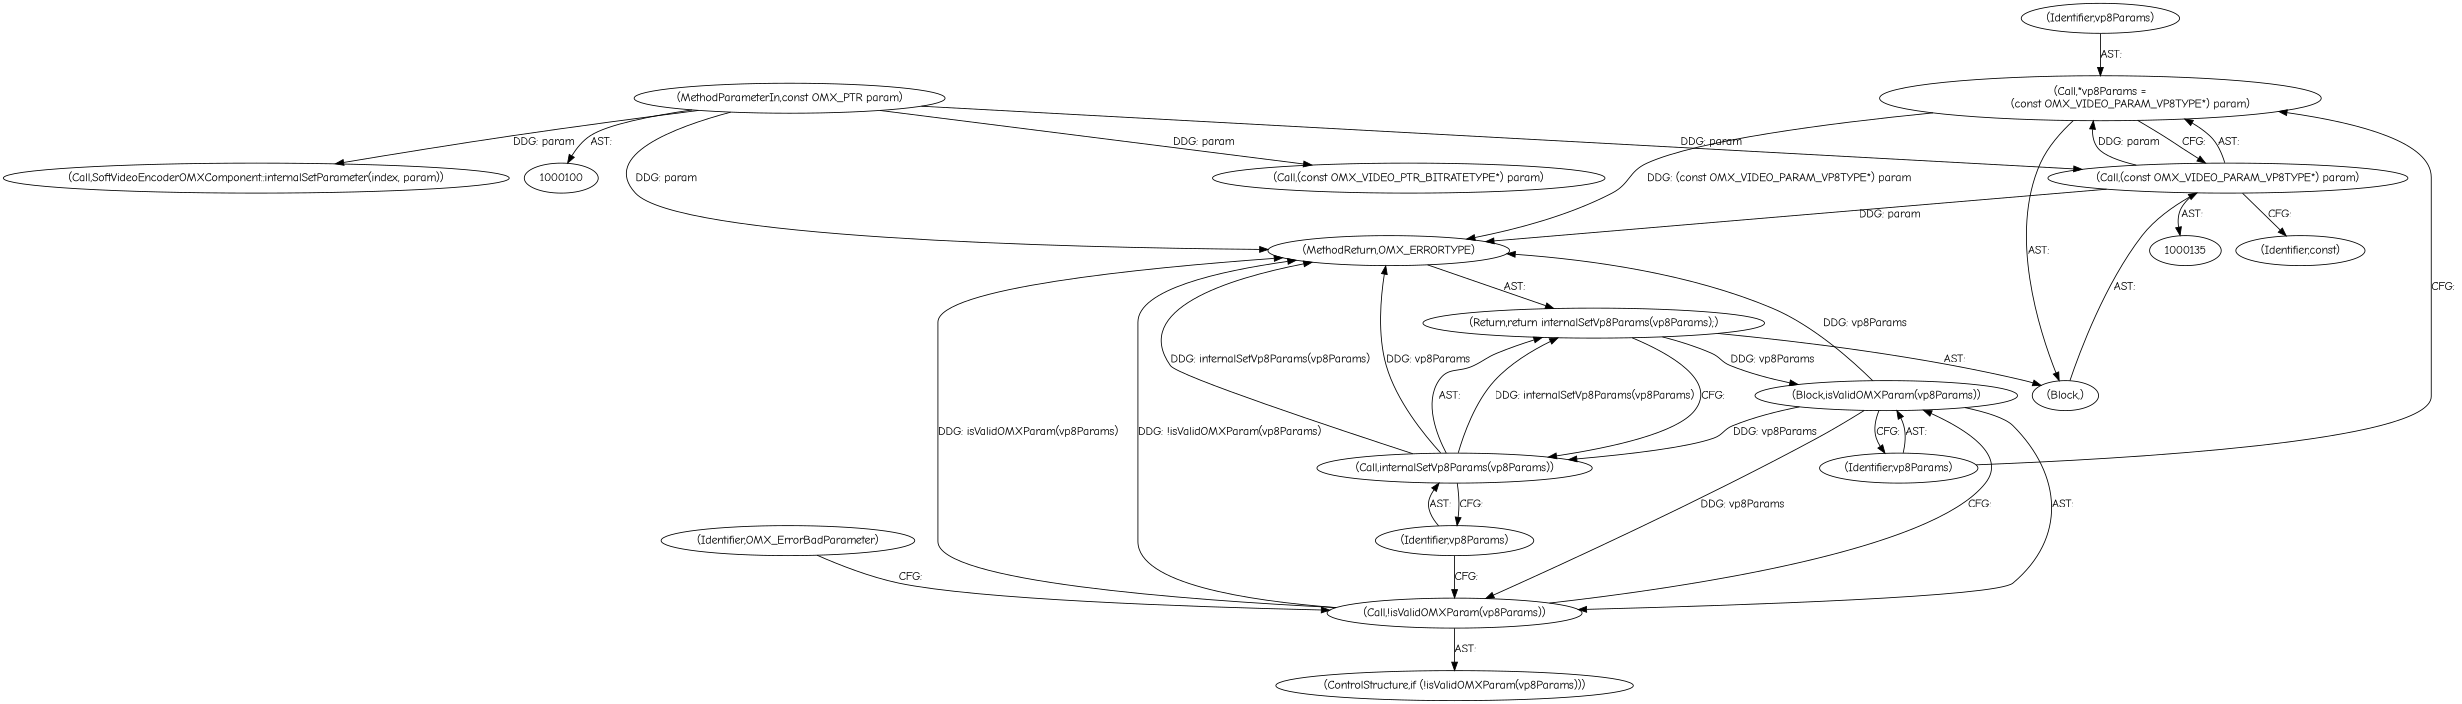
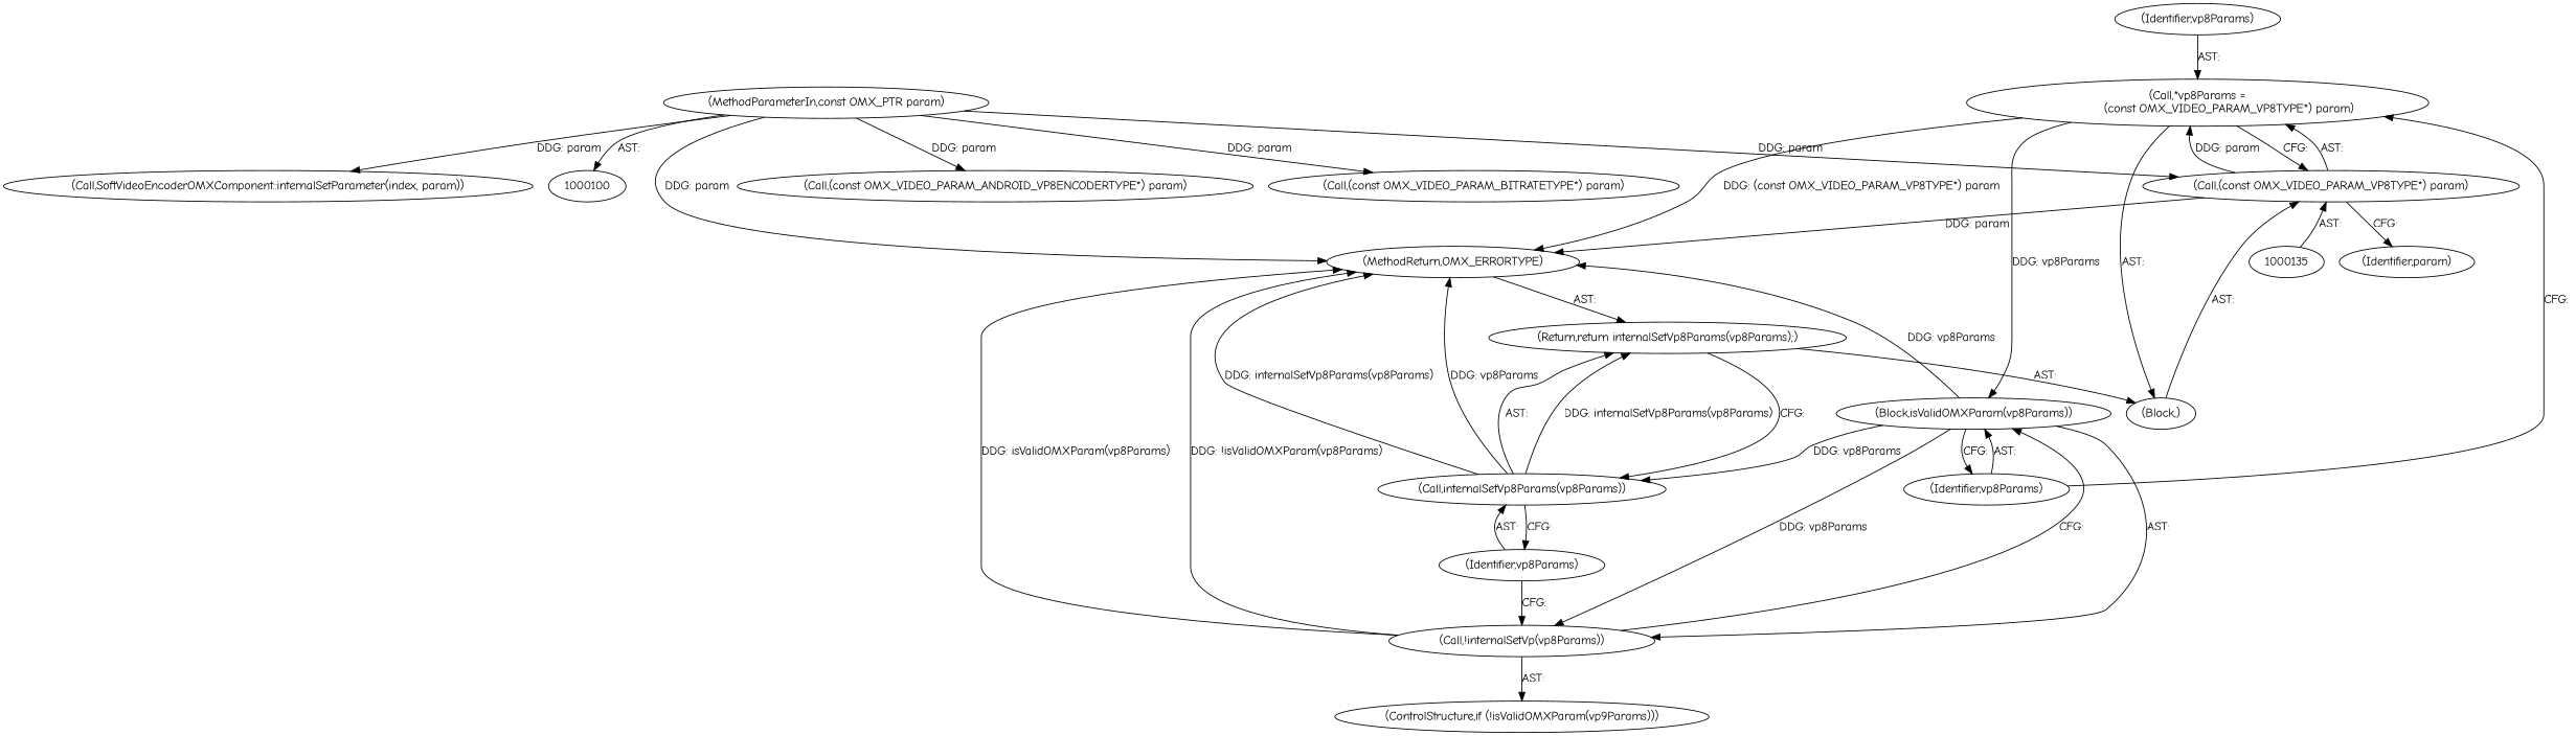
  digraph {
    fontname="Comic Neue"
    node [fontname="Comic Neue"]
    edge [fontname="Comic Neue"]
    n1 [label="(Call,*vp8Params =\n                (const OMX_VIDEO_PARAM_VP8TYPE*) param)"]
    n2 [label="(Call,(const OMX_VIDEO_PARAM_VP8TYPE*) param)"]
    n3 [label="(Block,isValidOMXParam(vp8Params))"]
    n4 [label="(Block,)"]
    n5 [label="(MethodReturn,OMX_ERRORTYPE)"]
-   n6 [label="(Identifier,const)"]
-   n7 [label="(Call,!isValidOMXParam(vp8Params))"]
+   n6 [label="(Identifier,param)"]
+   n7 [label="(Call,!internalSetVp(vp8Params))"]
    n8 [label="(Call,internalSetVp8Params(vp8Params))"]
    n9 [label="(Identifier,vp8Params)"]
    n10 [label="(Return,return internalSetVp8Params(vp8Params);)"]
    n11 [label="(MethodParameterIn,const OMX_PTR param)"]
-   n13 [label="(Call,(const OMX_VIDEO_PTR_BITRATETYPE*) param)"]
+   n12 [label="(Call,(const OMX_VIDEO_PARAM_ANDROID_VP8ENCODERTYPE*) param)"]
+   n13 [label="(Call,(const OMX_VIDEO_PARAM_BITRATETYPE*) param)"]
    n14 [label="(Call,SoftVideoEncoderOMXComponent::internalSetParameter(index, param))"]
    1000100
-   n16 [label="(ControlStructure,if (!isValidOMXParam(vp8Params)))"]
+   n16 [label="(ControlStructure,if (!isValidOMXParam(vp9Params)))"]
    n17 [label="(Identifier,vp8Params)"]
    n18 [label="(Identifier,vp8Params)"]
-   n19 [label="(Identifier,OMX_ErrorBadParameter)"]
    1000135
    n1 -> n2 [label="CFG: "]
-   n10 -> n3 [label="DDG: vp8Params"]
+   n1 -> n3 [label="DDG: vp8Params"]
    n1 -> n4 [label="AST: "]
    n1 -> n5 [label="DDG: (const OMX_VIDEO_PARAM_VP8TYPE*) param"]
    n2 -> n1 [label="AST: "]
    n2 -> n1 [label="DDG: param"]
    n2 -> n5 [label="DDG: param"]
    n2 -> n6 [label="CFG: "]
    n3 -> n5 [label="DDG: vp8Params"]
    n3 -> n7 [label="AST: "]
    n3 -> n7 [label="DDG: vp8Params"]
    n3 -> n8 [label="DDG: vp8Params"]
    n3 -> n9 [label="CFG: "]
    n4 -> n2 [label="AST: "]
    n5 -> n10 [label="AST: "]
    n7 -> n3 [label="CFG: "]
    n7 -> n5 [label="DDG: isValidOMXParam(vp8Params)"]
    n7 -> n5 [label="DDG: !isValidOMXParam(vp8Params)"]
    n7 -> n16 [label="AST: "]
    n8 -> n5 [label="DDG: internalSetVp8Params(vp8Params)"]
    n8 -> n5 [label="DDG: vp8Params"]
    n8 -> n10 [label="AST: "]
    n8 -> n10 [label="DDG: internalSetVp8Params(vp8Params)"]
    n8 -> n17 [label="CFG: "]
    n9 -> n1 [label="CFG: "]
    n9 -> n3 [label="AST: "]
    n10 -> n4 [label="AST: "]
    n10 -> n8 [label="CFG: "]
    n11 -> n2 [label="DDG: param"]
    n11 -> n5 [label="DDG: param"]
+   n11 -> n12 [label="DDG: param"]
    n11 -> n13 [label="DDG: param"]
    n11 -> n14 [label="DDG: param"]
    n11 -> 1000100 [label="AST: "]
    n17 -> n7 [label="CFG: "]
    n17 -> n8 [label="AST: "]
    n18 -> n1 [label="AST: "]
-   n19 -> n7 [label="CFG: "]
-   n2 -> 1000135 [label="AST: "]
+   1000135 -> n2 [label="AST: "]
  }
